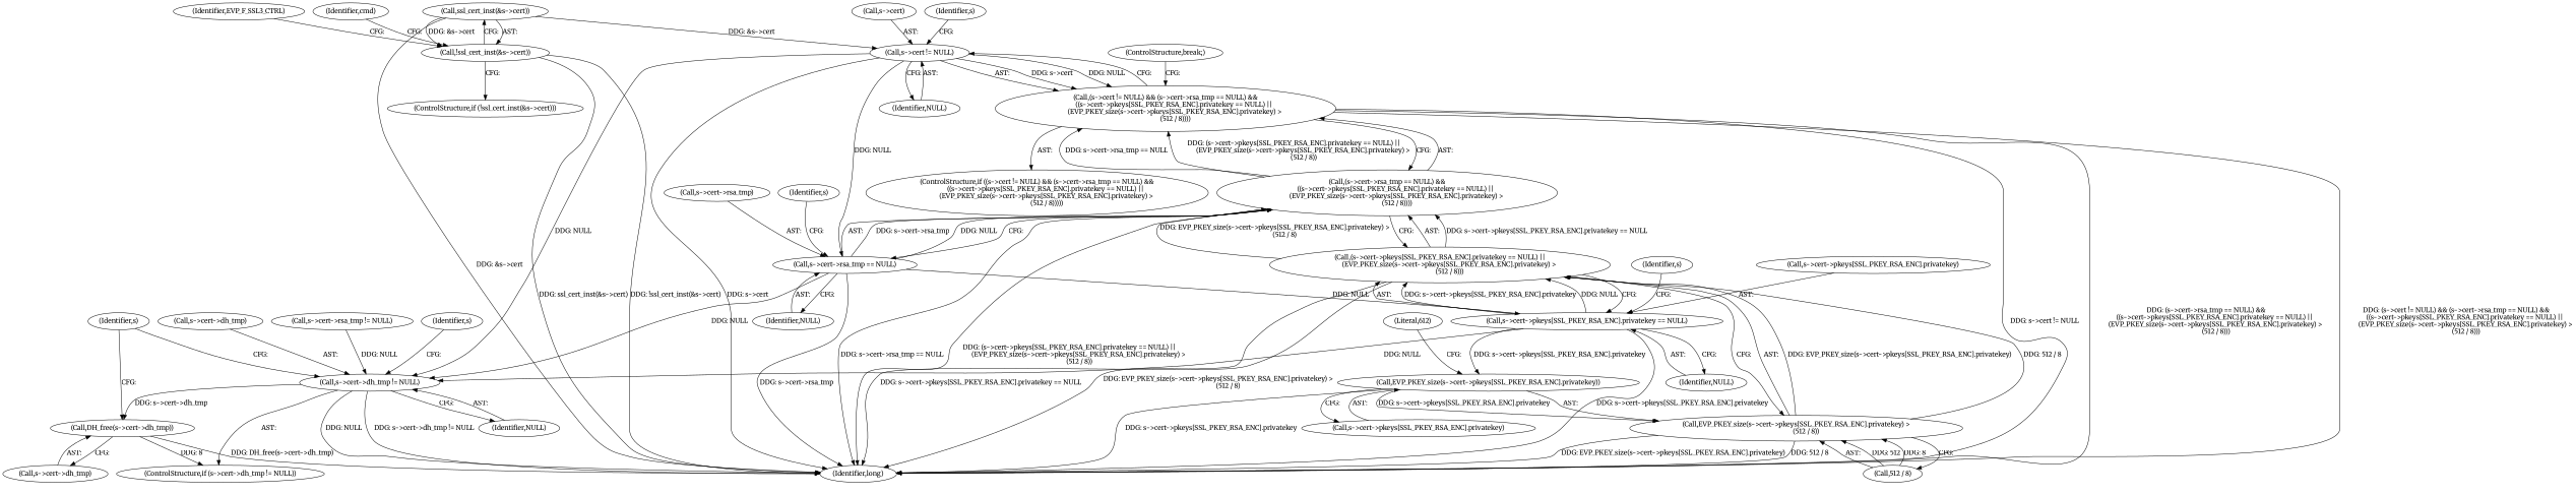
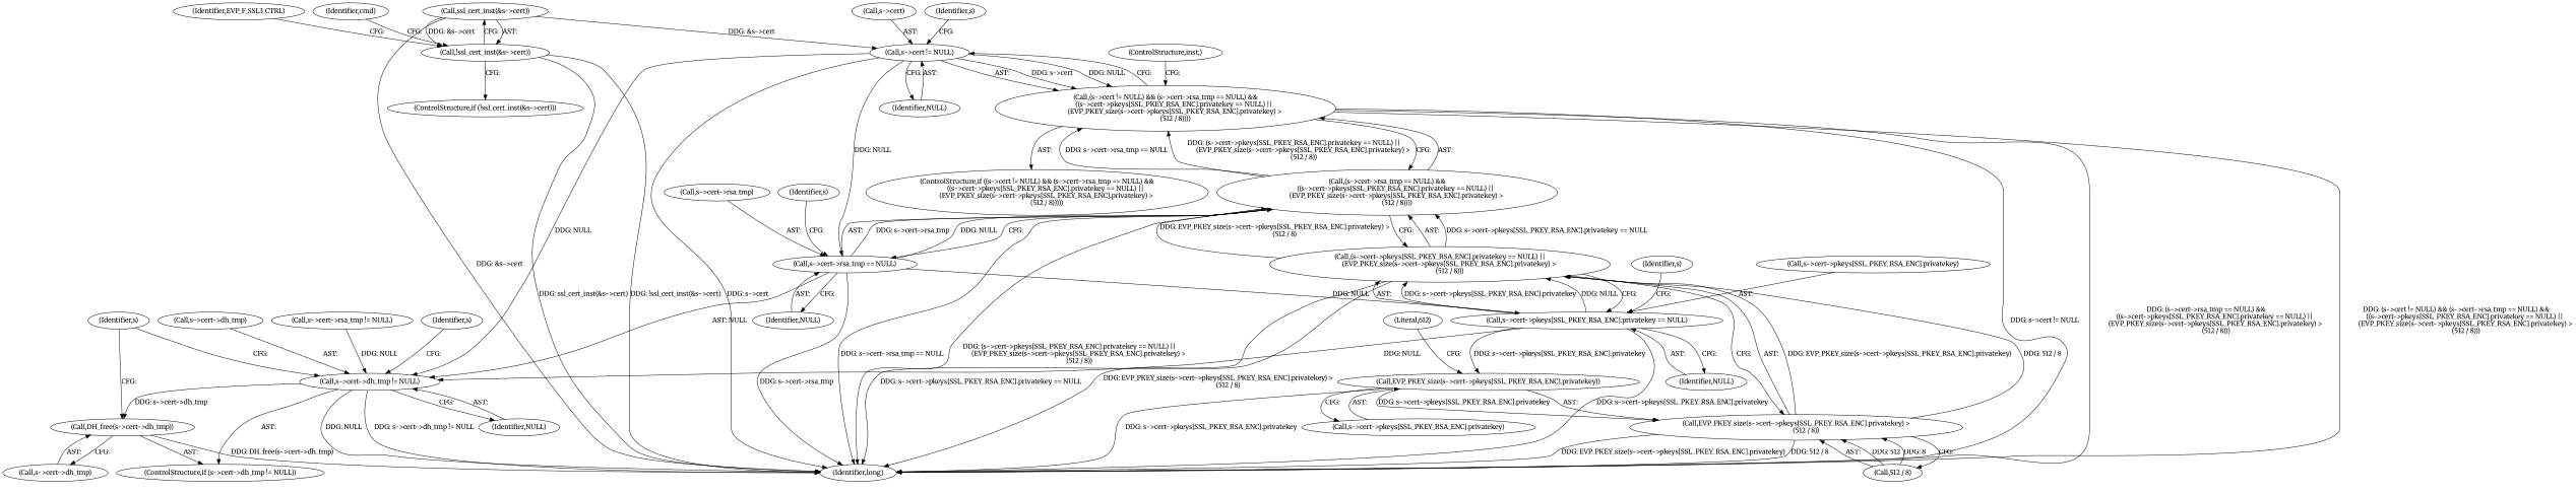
  digraph {
    fontname=Merriweather
    node [fontname=Merriweather]
    edge [fontname=Merriweather]
    n1 [label="(Call,ssl_cert_inst(&s->cert))"]
    n2 [label="(Call,!ssl_cert_inst(&s->cert))"]
    n3 [label="(Call,s->cert != NULL)"]
    n4 [label="(Identifier,long)"]
    n5 [label="(ControlStructure,if (!ssl_cert_inst(&s->cert)))"]
    n6 [label="(Call,(s->cert != NULL) && (s->cert->rsa_tmp == NULL) &&\n            ((s->cert->pkeys[SSL_PKEY_RSA_ENC].privatekey == NULL) ||\n             (EVP_PKEY_size(s->cert->pkeys[SSL_PKEY_RSA_ENC].privatekey) >\n              (512 / 8))))"]
    n7 [label="(Call,s->cert->rsa_tmp == NULL)"]
    n8 [label="(Call,s->cert->dh_tmp != NULL)"]
    n9 [label="(Identifier,NULL)"]
    n10 [label="(Call,(s->cert->rsa_tmp == NULL) &&\n            ((s->cert->pkeys[SSL_PKEY_RSA_ENC].privatekey == NULL) ||\n             (EVP_PKEY_size(s->cert->pkeys[SSL_PKEY_RSA_ENC].privatekey) >\n              (512 / 8))))"]
    n11 [label="(ControlStructure,if ((s->cert != NULL) && (s->cert->rsa_tmp == NULL) &&\n            ((s->cert->pkeys[SSL_PKEY_RSA_ENC].privatekey == NULL) ||\n             (EVP_PKEY_size(s->cert->pkeys[SSL_PKEY_RSA_ENC].privatekey) >\n              (512 / 8)))))"]
    n12 [label="(Call,s->cert->pkeys[SSL_PKEY_RSA_ENC].privatekey == NULL)"]
    n13 [label="(Identifier,NULL)"]
    n14 [label="(Call,DH_free(s->cert->dh_tmp))"]
    n15 [label="(Identifier,NULL)"]
    n16 [label="(ControlStructure,if (s->cert->dh_tmp != NULL))"]
    n17 [label="(Call,(s->cert->pkeys[SSL_PKEY_RSA_ENC].privatekey == NULL) ||\n             (EVP_PKEY_size(s->cert->pkeys[SSL_PKEY_RSA_ENC].privatekey) >\n              (512 / 8)))"]
    n18 [label="(Call,EVP_PKEY_size(s->cert->pkeys[SSL_PKEY_RSA_ENC].privatekey))"]
    n19 [label="(Identifier,NULL)"]
    n20 [label="(Call,EVP_PKEY_size(s->cert->pkeys[SSL_PKEY_RSA_ENC].privatekey) >\n              (512 / 8))"]
    n21 [label="(Call,s->cert->pkeys[SSL_PKEY_RSA_ENC].privatekey)"]
    n22 [label="(Call,512 / 8)"]
    n23 [label="(Call,s->cert->dh_tmp)"]
    n24 [label="(Identifier,s)"]
    n25 [label="(Call,s->cert->dh_tmp)"]
    n26 [label="(Literal,612)"]
    n27 [label="(Call,s->cert->rsa_tmp)"]
    n28 [label="(Identifier,s)"]
    n29 [label="(Identifier,EVP_F_SSL3_CTRL)"]
    n30 [label="(Identifier,s)"]
    n31 [label="(Identifier,cmd)"]
-   n32 [label="(ControlStructure,break;)"]
+   n32 [label="(ControlStructure,inst;)"]
    n33 [label="(Call,s->cert->rsa_tmp != NULL)"]
    n34 [label="(Call,s->cert)"]
    n35 [label="(Identifier,s)"]
    n36 [label="(Call,s->cert->pkeys[SSL_PKEY_RSA_ENC].privatekey)"]
    n37 [label="(Identifier,s)"]
    n1 -> n2 [label="AST: "]
    n1 -> n2 [label="DDG: &s->cert"]
    n1 -> n3 [label="DDG: &s->cert"]
    n1 -> n4 [label="DDG: &s->cert"]
    n2 -> n1 [label="CFG: "]
    n2 -> n4 [label="DDG: !ssl_cert_inst(&s->cert)"]
    n2 -> n4 [label="DDG: ssl_cert_inst(&s->cert)"]
    n2 -> n5 [label="CFG: "]
    n3 -> n4 [label="DDG: s->cert"]
    n3 -> n6 [label="AST: "]
    n3 -> n6 [label="DDG: s->cert"]
    n3 -> n6 [label="DDG: NULL"]
    n3 -> n7 [label="DDG: NULL"]
    n3 -> n8 [label="DDG: NULL"]
    n3 -> n9 [label="CFG: "]
    n6 -> n3 [label="CFG: "]
    n6 -> n4 [label="DDG: s->cert != NULL"]
    n6 -> n4 [label="DDG: (s->cert->rsa_tmp == NULL) &&\n            ((s->cert->pkeys[SSL_PKEY_RSA_ENC].privatekey == NULL) ||\n             (EVP_PKEY_size(s->cert->pkeys[SSL_PKEY_RSA_ENC].privatekey) >\n              (512 / 8)))"]
    n6 -> n4 [label="DDG: (s->cert != NULL) && (s->cert->rsa_tmp == NULL) &&\n            ((s->cert->pkeys[SSL_PKEY_RSA_ENC].privatekey == NULL) ||\n             (EVP_PKEY_size(s->cert->pkeys[SSL_PKEY_RSA_ENC].privatekey) >\n              (512 / 8)))"]
    n6 -> n10 [label="CFG: "]
    n6 -> n11 [label="AST: "]
    n7 -> n4 [label="DDG: s->cert->rsa_tmp"]
-   n7 -> n8 [label="DDG: NULL"]
+   n7 -> n8 [label="AST: NULL"]
    n7 -> n10 [label="AST: "]
    n7 -> n10 [label="DDG: s->cert->rsa_tmp"]
    n7 -> n10 [label="DDG: NULL"]
    n7 -> n12 [label="DDG: NULL"]
    n7 -> n13 [label="CFG: "]
    n8 -> n4 [label="DDG: s->cert->dh_tmp != NULL"]
    n8 -> n4 [label="DDG: NULL"]
    n8 -> n14 [label="DDG: s->cert->dh_tmp"]
    n8 -> n15 [label="CFG: "]
    n8 -> n16 [label="AST: "]
    n9 -> n3 [label="AST: "]
    n10 -> n4 [label="DDG: s->cert->rsa_tmp == NULL"]
    n10 -> n4 [label="DDG: (s->cert->pkeys[SSL_PKEY_RSA_ENC].privatekey == NULL) ||\n             (EVP_PKEY_size(s->cert->pkeys[SSL_PKEY_RSA_ENC].privatekey) >\n              (512 / 8))"]
    n10 -> n6 [label="AST: "]
    n10 -> n6 [label="DDG: s->cert->rsa_tmp == NULL"]
    n10 -> n6 [label="DDG: (s->cert->pkeys[SSL_PKEY_RSA_ENC].privatekey == NULL) ||\n             (EVP_PKEY_size(s->cert->pkeys[SSL_PKEY_RSA_ENC].privatekey) >\n              (512 / 8))"]
    n10 -> n7 [label="CFG: "]
    n10 -> n17 [label="CFG: "]
    n12 -> n4 [label="DDG: s->cert->pkeys[SSL_PKEY_RSA_ENC].privatekey"]
    n12 -> n8 [label="DDG: NULL"]
    n12 -> n17 [label="AST: "]
    n12 -> n17 [label="DDG: s->cert->pkeys[SSL_PKEY_RSA_ENC].privatekey"]
    n12 -> n17 [label="DDG: NULL"]
    n12 -> n18 [label="DDG: s->cert->pkeys[SSL_PKEY_RSA_ENC].privatekey"]
    n12 -> n19 [label="CFG: "]
    n13 -> n7 [label="AST: "]
    n14 -> n4 [label="DDG: DH_free(s->cert->dh_tmp)"]
-   n14 -> n16 [label="DDG: 8"]
+   n14 -> n16 [label="AST: "]
    n14 -> n23 [label="CFG: "]
    n15 -> n8 [label="AST: "]
    n17 -> n4 [label="DDG: EVP_PKEY_size(s->cert->pkeys[SSL_PKEY_RSA_ENC].privatekey) >\n              (512 / 8)"]
    n17 -> n4 [label="DDG: s->cert->pkeys[SSL_PKEY_RSA_ENC].privatekey == NULL"]
    n17 -> n10 [label="AST: "]
    n17 -> n10 [label="DDG: s->cert->pkeys[SSL_PKEY_RSA_ENC].privatekey == NULL"]
    n17 -> n10 [label="DDG: EVP_PKEY_size(s->cert->pkeys[SSL_PKEY_RSA_ENC].privatekey) >\n              (512 / 8)"]
    n17 -> n12 [label="CFG: "]
    n17 -> n20 [label="CFG: "]
    n18 -> n4 [label="DDG: s->cert->pkeys[SSL_PKEY_RSA_ENC].privatekey"]
    n18 -> n20 [label="AST: "]
    n18 -> n20 [label="DDG: s->cert->pkeys[SSL_PKEY_RSA_ENC].privatekey"]
    n18 -> n21 [label="CFG: "]
    n19 -> n12 [label="AST: "]
    n20 -> n4 [label="DDG: EVP_PKEY_size(s->cert->pkeys[SSL_PKEY_RSA_ENC].privatekey)"]
    n20 -> n4 [label="DDG: 512 / 8"]
    n20 -> n17 [label="AST: "]
    n20 -> n17 [label="DDG: EVP_PKEY_size(s->cert->pkeys[SSL_PKEY_RSA_ENC].privatekey)"]
    n20 -> n17 [label="DDG: 512 / 8"]
    n20 -> n22 [label="CFG: "]
    n21 -> n18 [label="AST: "]
    n22 -> n20 [label="AST: "]
    n22 -> n20 [label="DDG: 512"]
    n22 -> n20 [label="DDG: 8"]
    n23 -> n14 [label="AST: "]
    n24 -> n8 [label="CFG: "]
    n24 -> n14 [label="CFG: "]
    n25 -> n8 [label="AST: "]
    n26 -> n18 [label="CFG: "]
    n27 -> n7 [label="AST: "]
    n28 -> n12 [label="CFG: "]
    n29 -> n2 [label="CFG: "]
    n30 -> n7 [label="CFG: "]
    n31 -> n2 [label="CFG: "]
    n32 -> n6 [label="CFG: "]
    n33 -> n8 [label="DDG: NULL"]
    n34 -> n3 [label="AST: "]
    n35 -> n3 [label="CFG: "]
    n36 -> n12 [label="AST: "]
    n37 -> n8 [label="CFG: "]
  }
